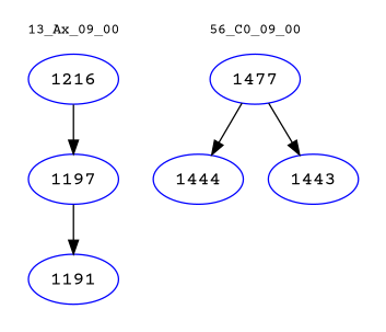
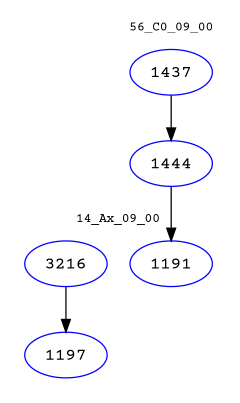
  digraph {
    fontname="Courier Prime"
    node [color=blue fontname="Courier Prime"]
    edge [color=black fontname="Courier Prime"]
    n1 [label=1197]
    n2 [label=1191]
-   n3 [label=1216]
-   n4 [label=1477]
+   n3 [label=3216]
+   n4 [label=1437]
    n5 [label=1444]
-   n6 [label=1443]
    subgraph cluster_1 {
      color=white
      fontsize=10
-     label="13_Ax_09_00"
+     label="14_Ax_09_00"
      n1
      n2
      n3
    }
    subgraph cluster_2 {
      color=white
      fontsize=10
      label="56_C0_09_00"
      n4
      n5
-     n6
    }
-   n1 -> n2
+   n5 -> n2
    n3 -> n1
    n4 -> n5
-   n4 -> n6
  }
